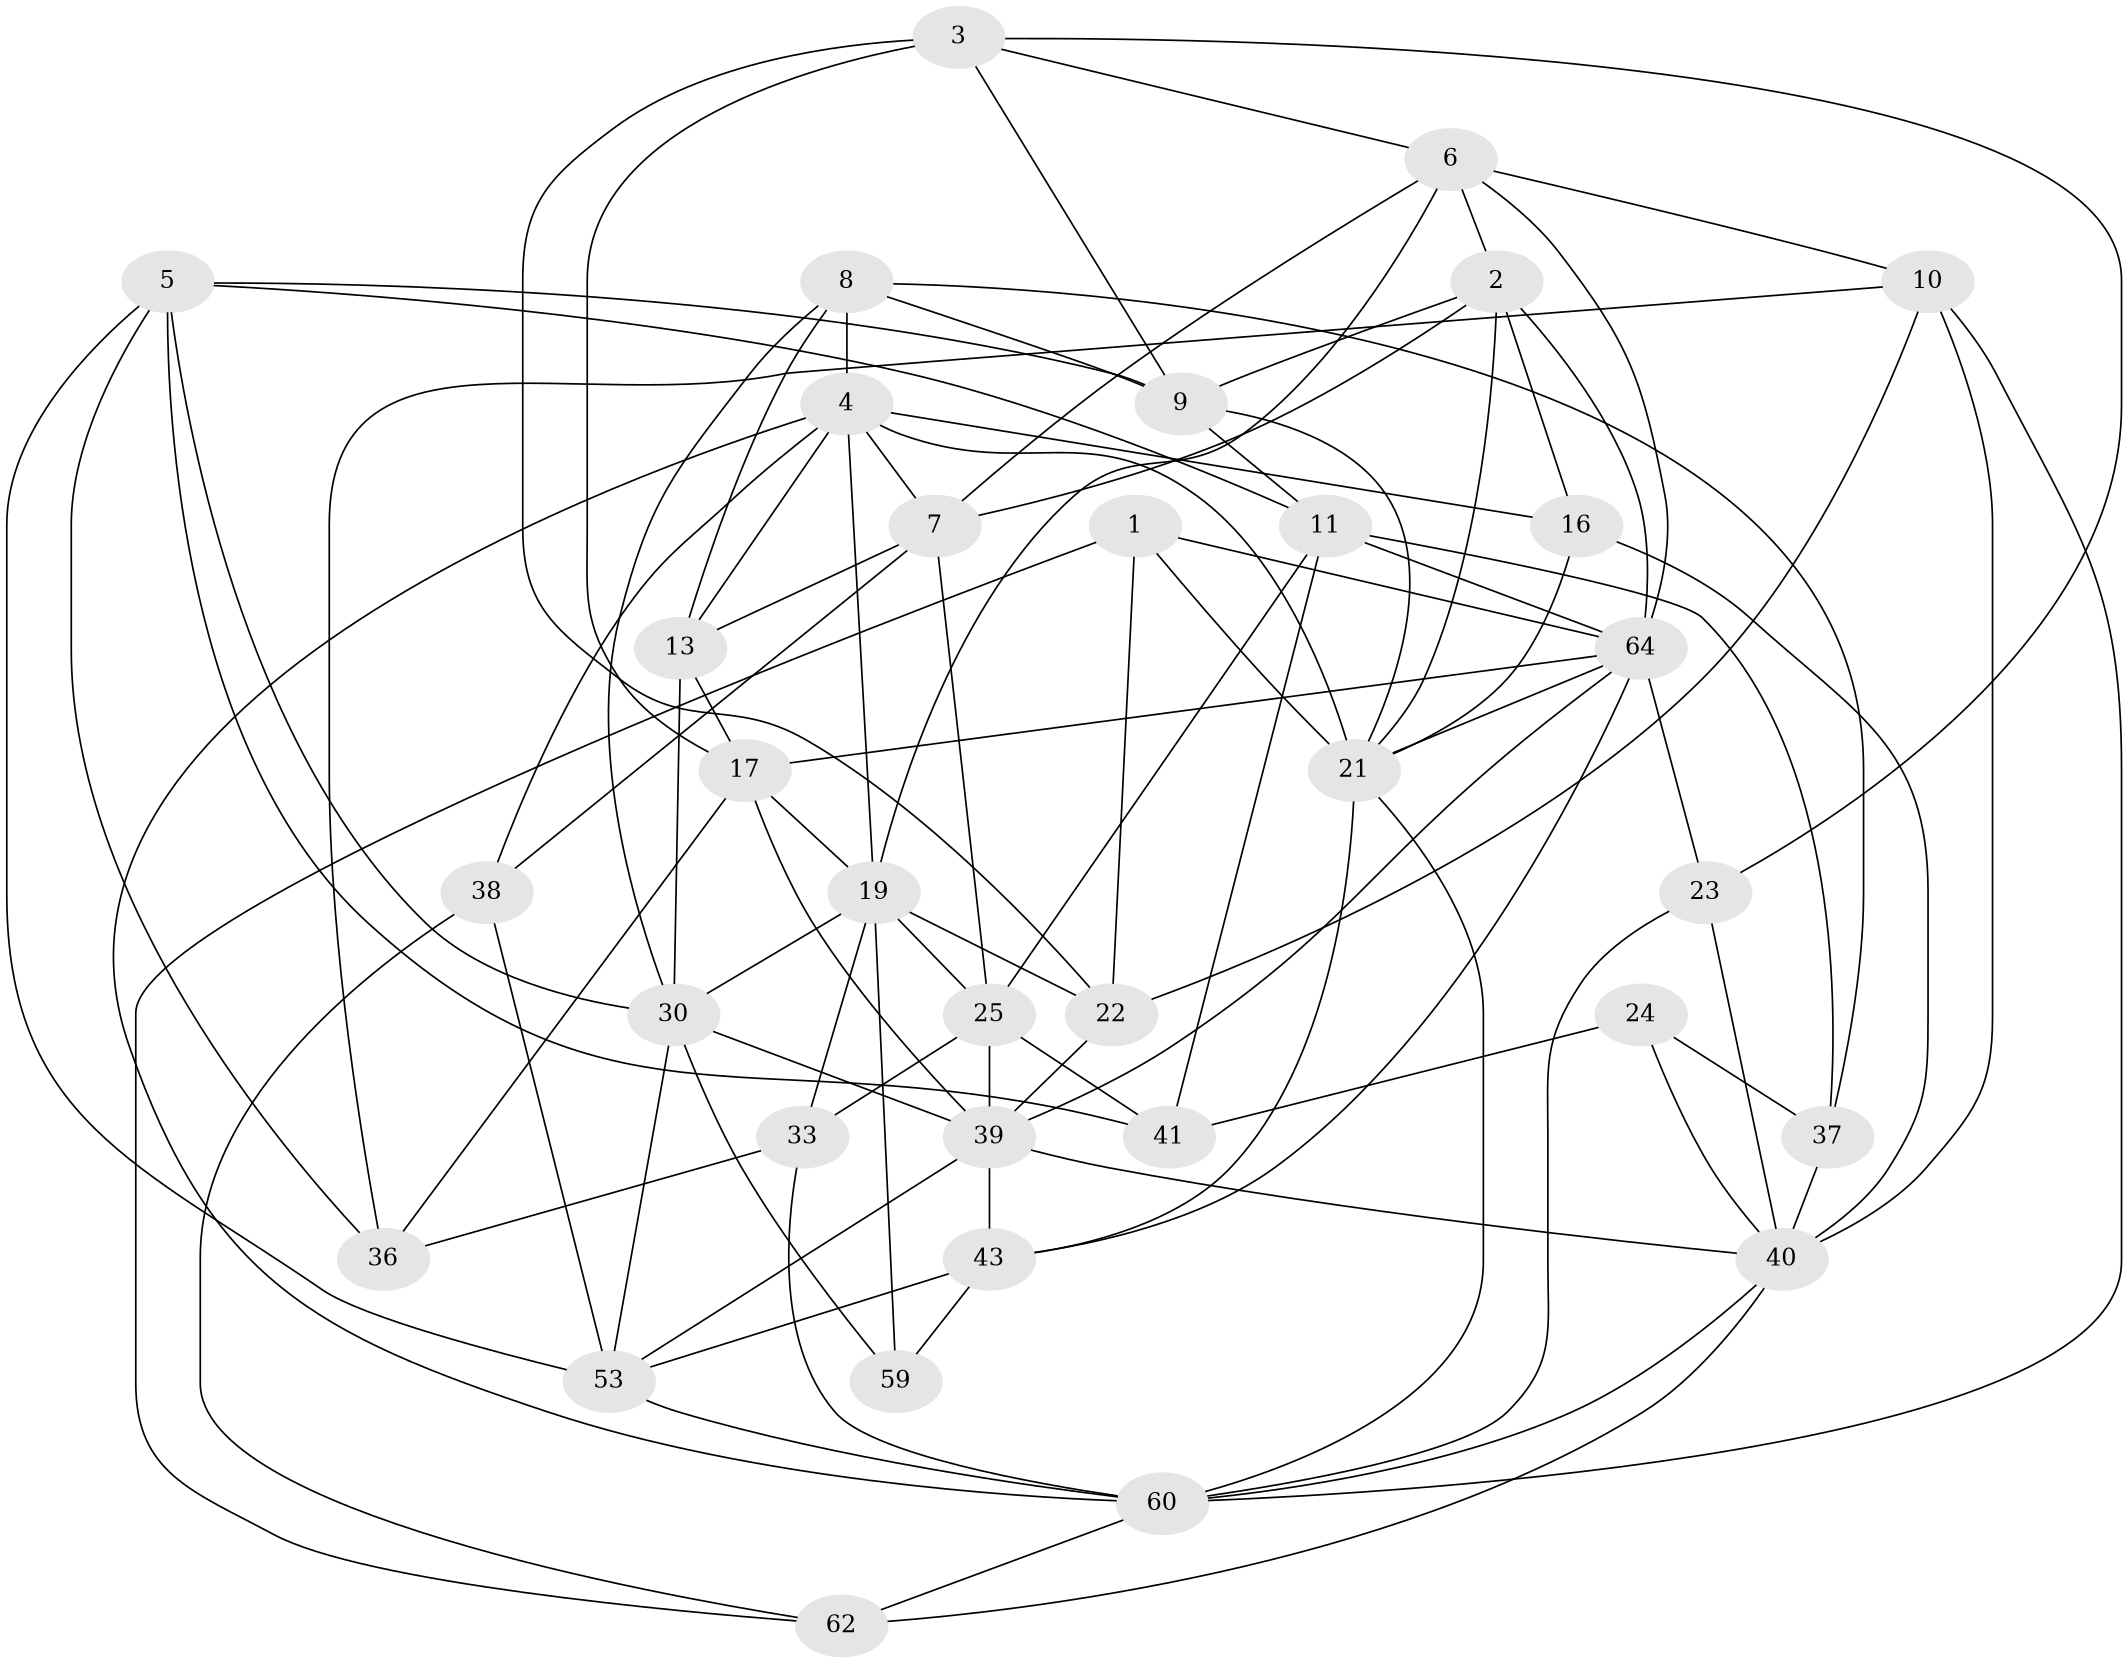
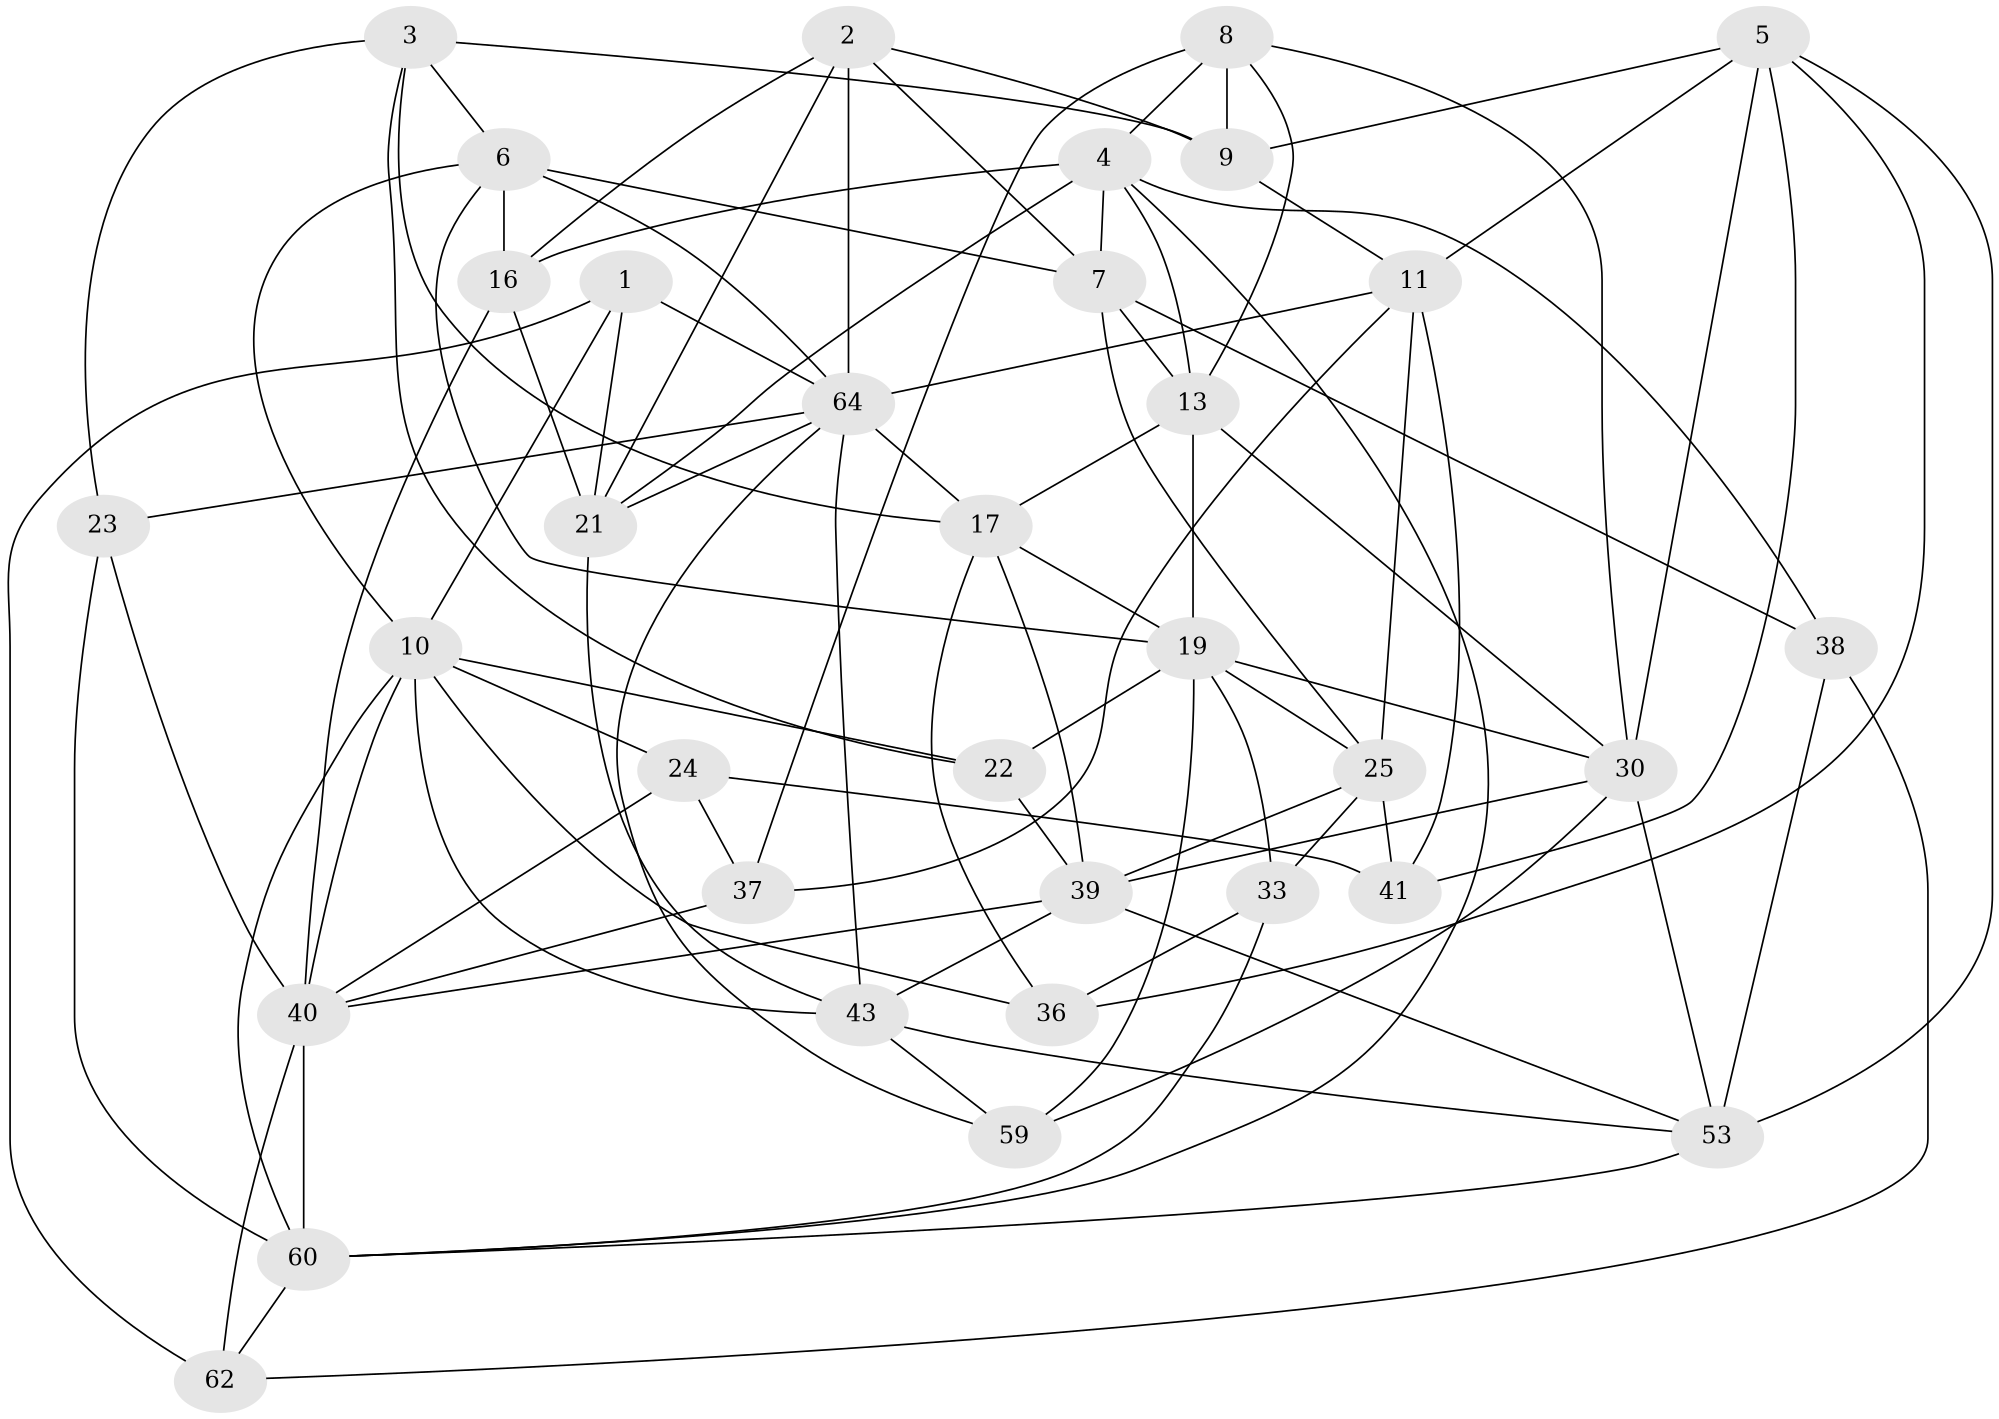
  graph {
    node [color=gray90 style=filled]
    10 [super="+15"]
    22
    60 [super="+64"]
    36
    24 [super="+48"]
    40 [super="+55+42"]
    43 [super="+45"]
    1
    n9 [label=64 super="+68+18"]
    21 [super="+51"]
    62
    17 [super="+59"]
    23
    n14 [label=59]
    2 [super="+12"]
    7 [super="+31"]
    9 [super="+34"]
    16 [super="+49+20"]
    13 [super="+46"]
    38
    25 [super="+32"]
    11 [super="+57"]
    3 [super="+50"]
    6 [super="+47"]
    4 [super="+44+28"]
    19 [super="+26"]
    39 [super="+58"]
    30 [super="+52+65"]
    53 [super="+56"]
    5 [super="+66"]
    41
    37
    33
    8
    10 -- 22
    10 -- 60
    10 -- 36
+   10 -- 24
    10 -- 40
+   10 -- 43
    22 -- 39
    60 -- 62
    24 -- 40
    24 -- 41
    24 -- 37
    40 -- 60
    40 -- 62
    43 -- n14
    43 -- 53
-   1 -- 22
+   1 -- 10
    1 -- n9
    1 -- 21
    1 -- 62
    n9 -- 43
    n9 -- 21
    n9 -- 17
    n9 -- 23
-   n9 -- 39
-   21 -- 60
+   n9 -- n14
    21 -- 43
    17 -- 36
    17 -- 19
    17 -- 39
    23 -- 60
    23 -- 40
    2 -- n9 [weight=2]
    2 -- 21
    2 -- 7
    2 -- 9
    2 -- 16
    7 -- 13
    7 -- 38
    7 -- 25
-   9 -- 21
    9 -- 11
    16 -- 40
    16 -- 21
    13 -- 17
-   4 -- 19
+   13 -- 19
    13 -- 30
    38 -- 62
    38 -- 53
    25 -- 39
    25 -- 41
    25 -- 33
    11 -- n9
    11 -- 25
    11 -- 41
    11 -- 37
    3 -- 22
    3 -- 17
    3 -- 23
    3 -- 9
    3 -- 6
    6 -- 10
    6 -- n9
    6 -- 7
-   6 -- 2
+   6 -- 16
    6 -- 19
    4 -- 60
    4 -- 21
    4 -- 7
    4 -- 16 [weight=2]
    4 -- 13
    4 -- 38
    19 -- 22
    19 -- n14
    19 -- 25
    19 -- 30
    19 -- 33
    39 -- 40
    39 -- 43
    39 -- 53
    30 -- n14
    30 -- 39 [weight=2]
    30 -- 53
    53 -- 60
    5 -- 36
    5 -- 9
    5 -- 11
    5 -- 30
    5 -- 53
    5 -- 41
    37 -- 40
    33 -- 60
    33 -- 36
    8 -- 9
    8 -- 13
    8 -- 4
    8 -- 30
    8 -- 37
  }
